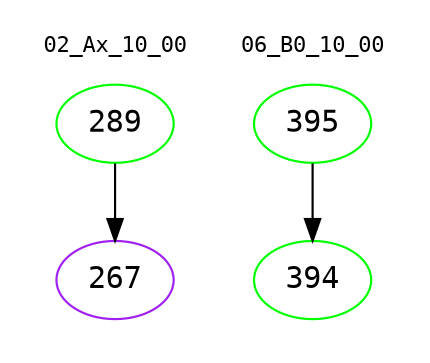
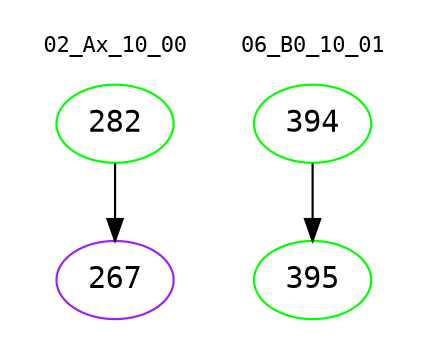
  digraph {
    fontname="DejaVu Sans Mono"
    node [color=green fontname="DejaVu Sans Mono"]
    edge [color=black fontname="DejaVu Sans Mono"]
-   n1 [label=289]
+   n1 [label=282]
    n2 [color=purple label=267]
    n3 [label=394]
    n4 [label=395]
    subgraph cluster_1 {
      color=white
      fontsize=10
      label="02_Ax_10_00"
      n1
      n2
    }
    subgraph cluster_2 {
      color=white
      fontsize=10
-     label="06_B0_10_00"
+     label="06_B0_10_01"
      n3
      n4
    }
    n1 -> n2
-   n4 -> n3
+   n3 -> n4
  }
